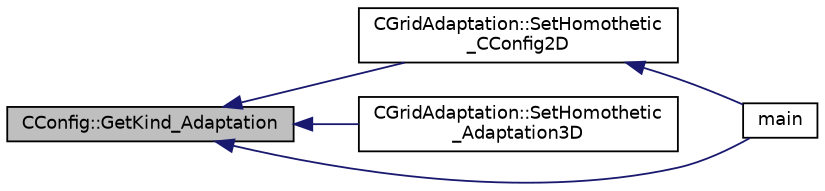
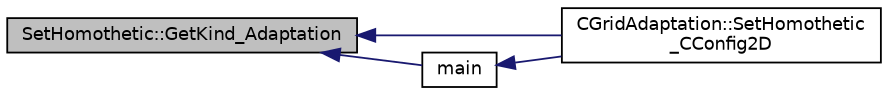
  digraph {
    rankdir=LR
    node [color=black fillcolor=white fontname=Helvetica fontsize=10 shape=record style=filled]
    edge [color=midnightblue dir=back fontname=Helvetica fontsize=10 labelfontname=Helvetica labelfontsize=10 style=solid]
-   n1 [fillcolor=grey75 fontcolor=black height=0.2 label="CConfig::GetKind_Adaptation" width=0.4]
+   n1 [fillcolor=grey75 fontcolor=black height=0.2 label="SetHomothetic::GetKind_Adaptation" width=0.4]
    n2 [height=0.2 label="CGridAdaptation::SetHomothetic\l_CConfig2D" width=0.4]
-   n3 [height=0.2 label="CGridAdaptation::SetHomothetic\l_Adaptation3D" width=0.4]
    n4 [height=0.2 label=main width=0.4]
    n1 -> n2
-   n1 -> n3
    n1 -> n4
-   n2 -> n4
+   n4 -> n2
  }
